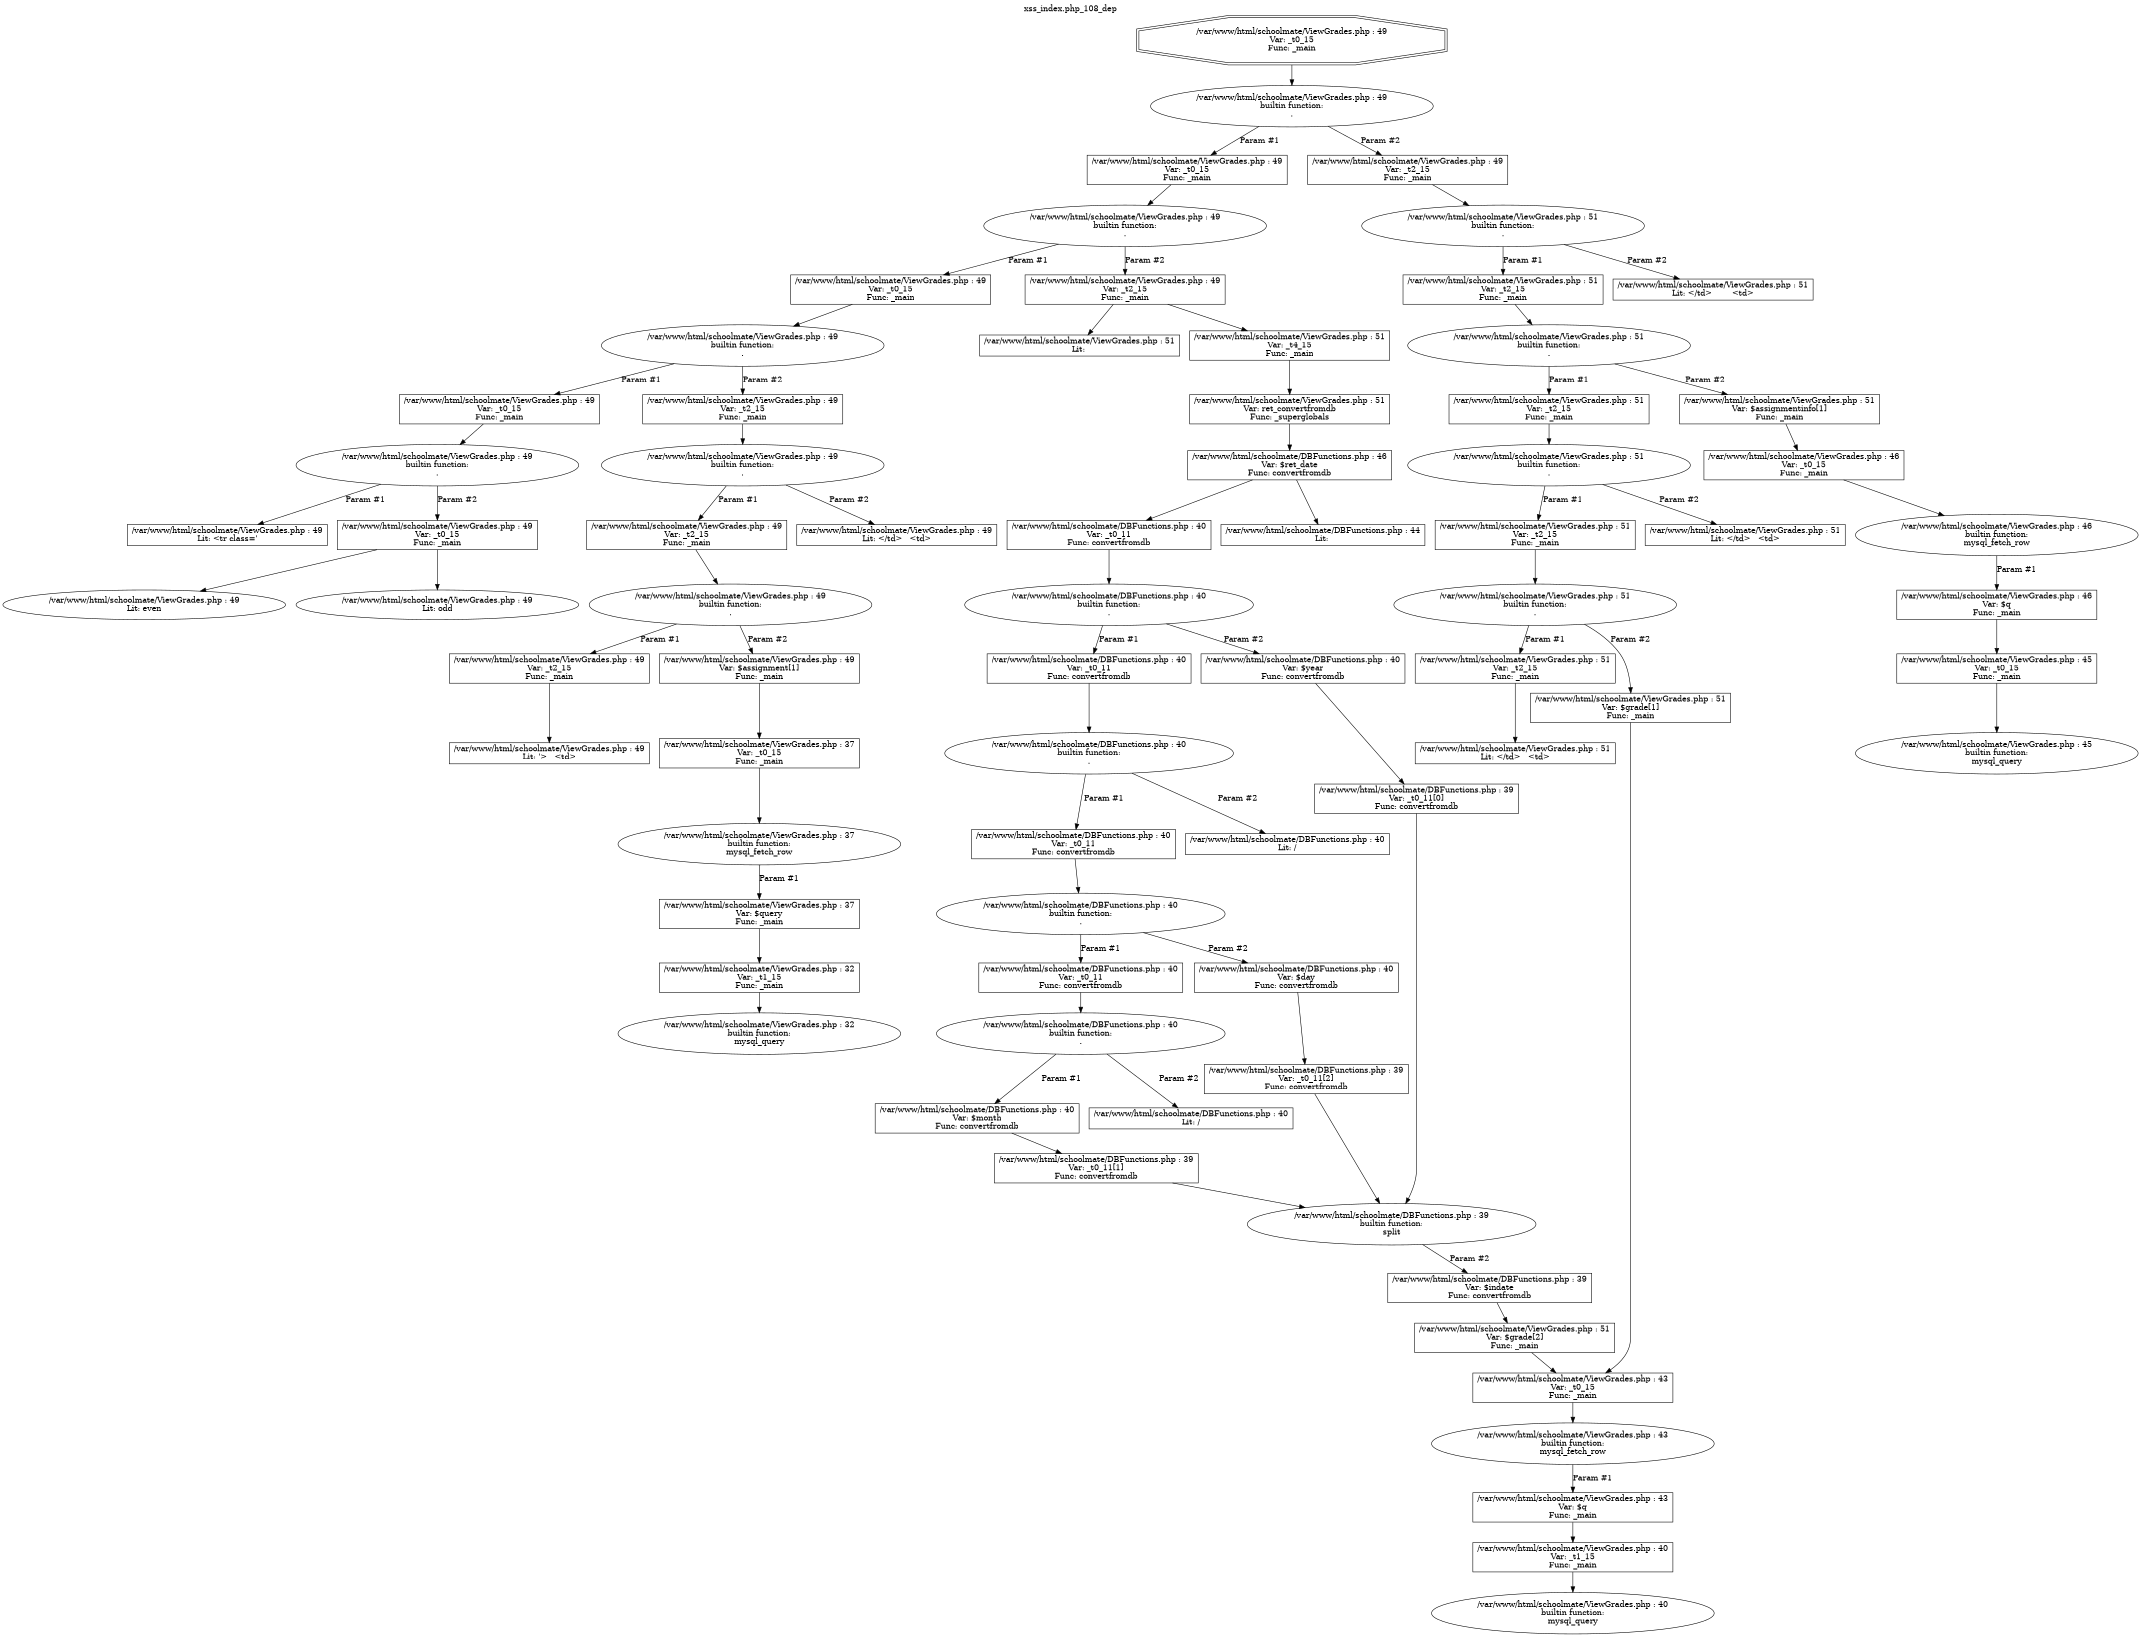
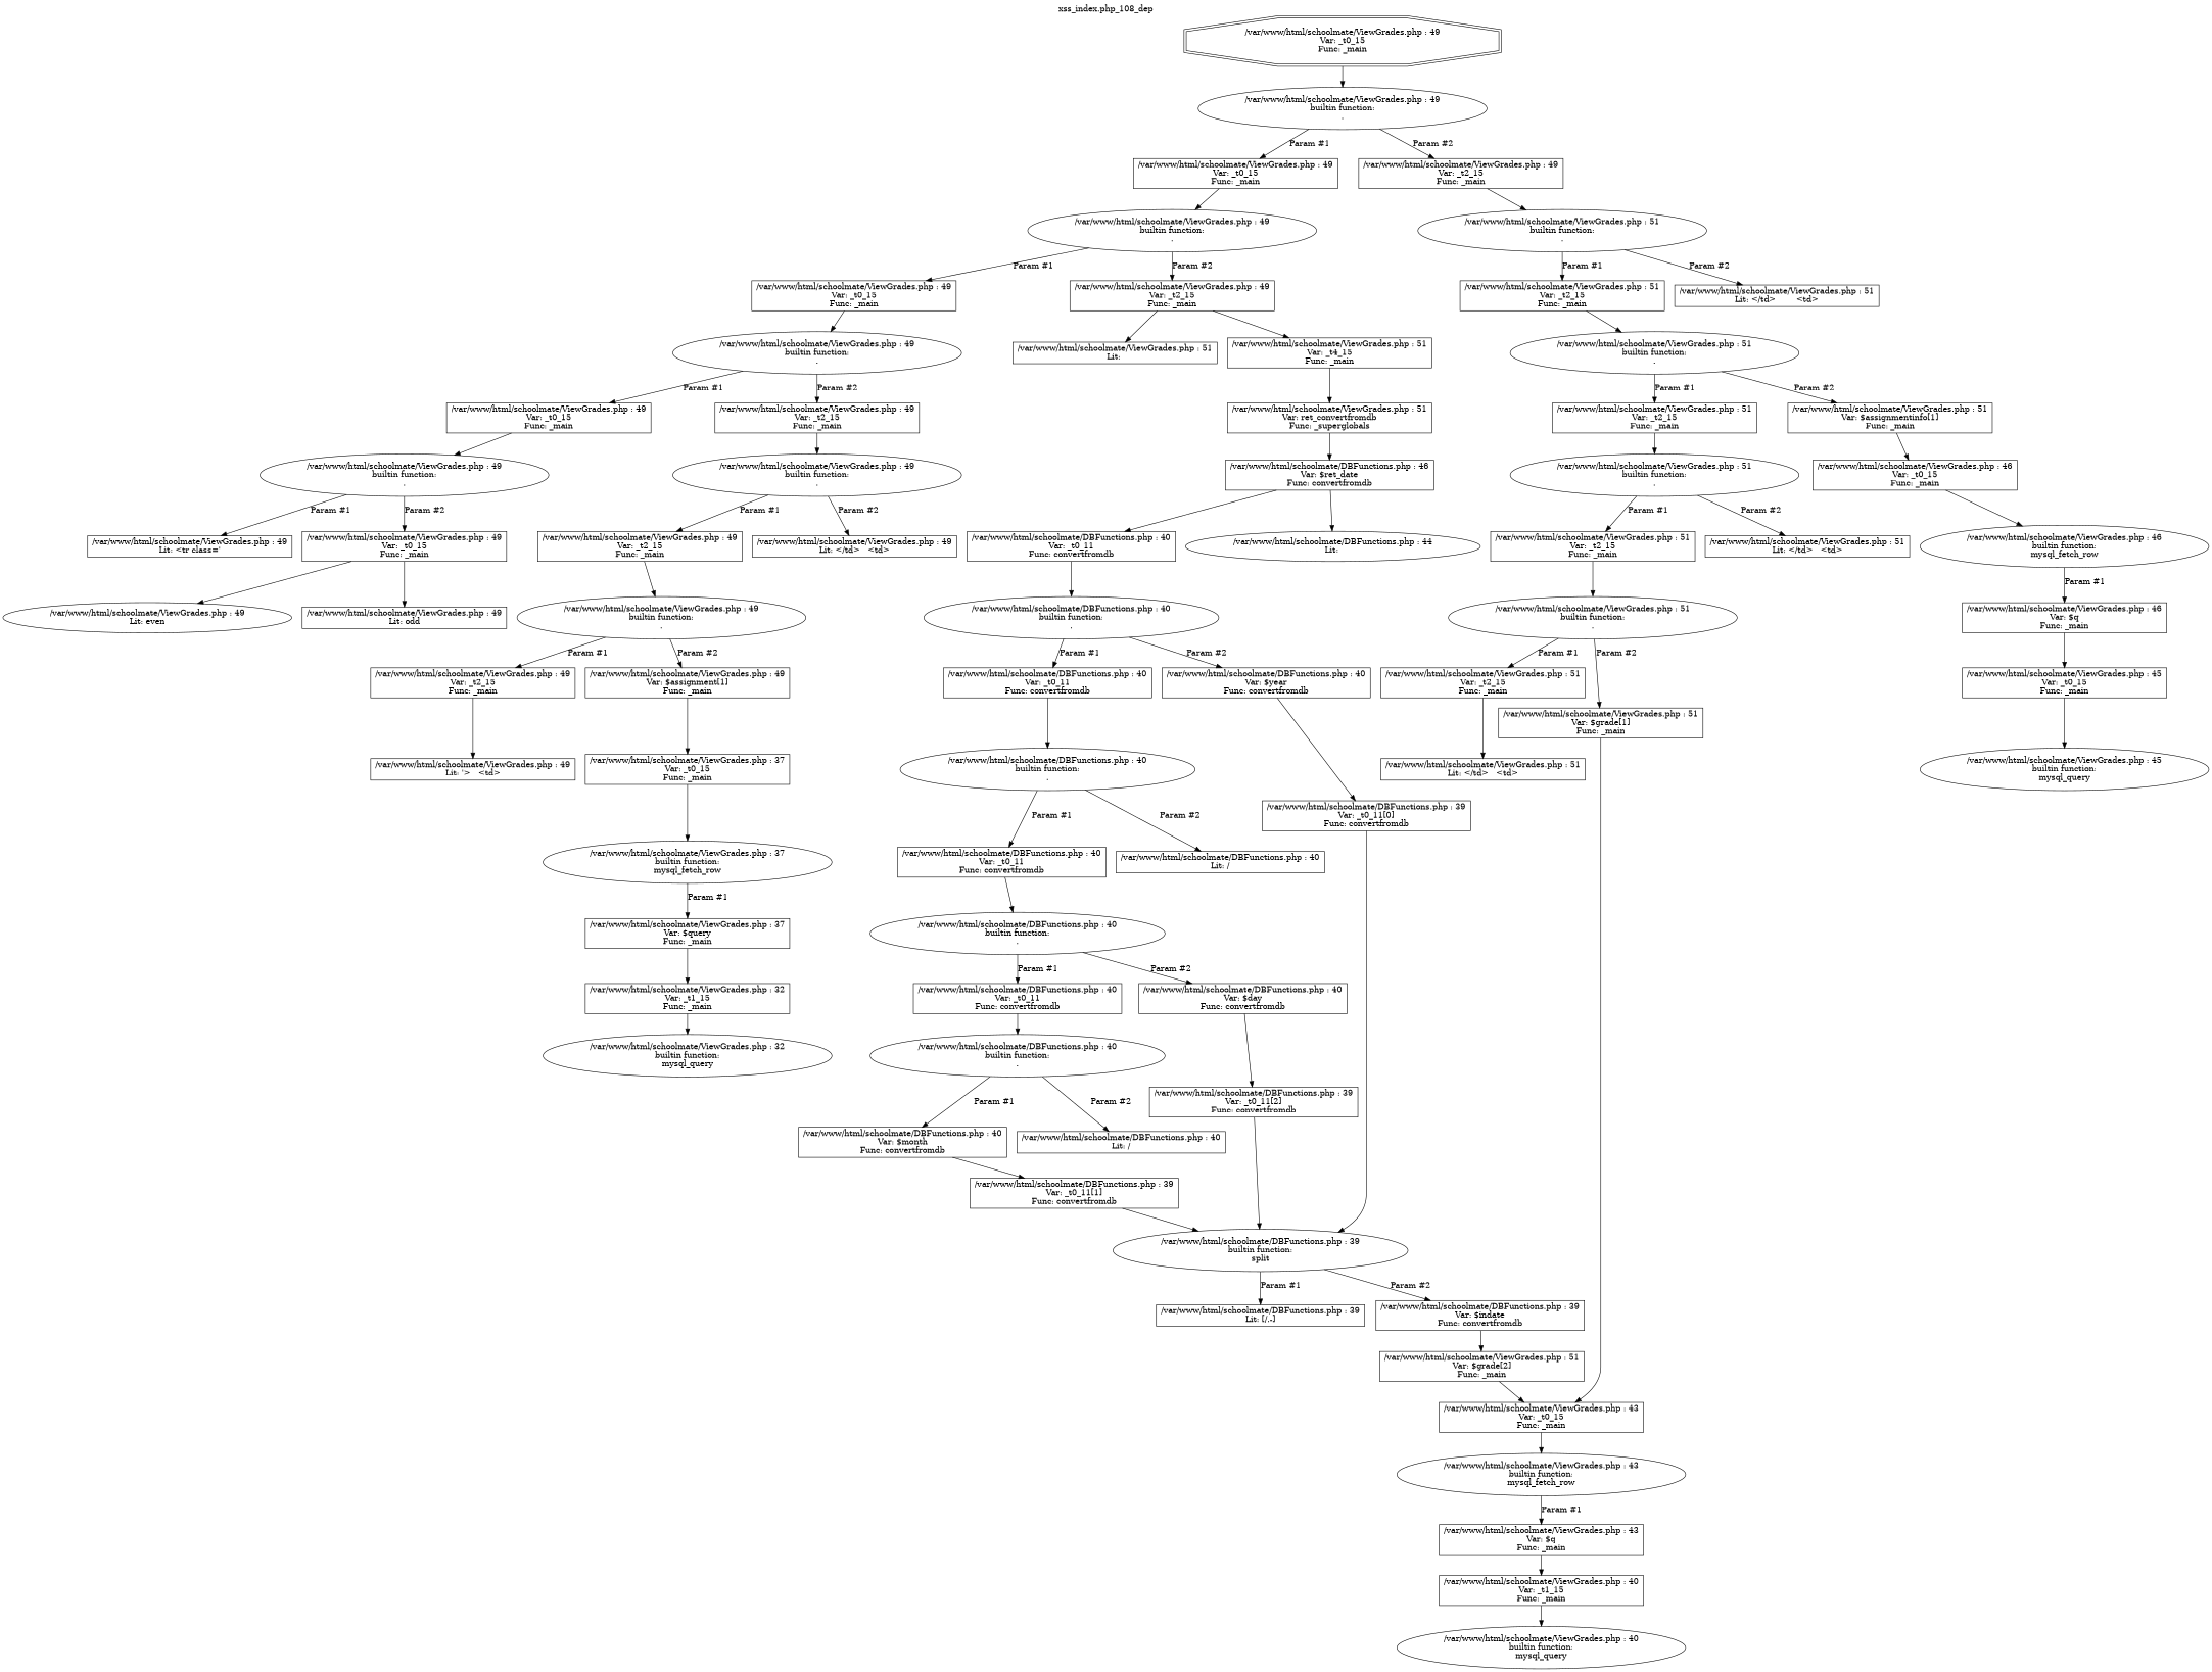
  digraph {
    label="xss_index.php_108_dep"
    labelloc=t
    node [shape=box]
    n1 [label="/var/www/html/schoolmate/ViewGrades.php : 49\nVar: _t0_15\nFunc: _main\n" shape=doubleoctagon]
    n2 [label="/var/www/html/schoolmate/ViewGrades.php : 49\nbuiltin function:\n.\n" shape=ellipse]
    n3 [label="/var/www/html/schoolmate/ViewGrades.php : 49\nVar: _t0_15\nFunc: _main\n"]
    n4 [label="/var/www/html/schoolmate/ViewGrades.php : 49\nVar: _t2_15\nFunc: _main\n"]
    n5 [label="/var/www/html/schoolmate/ViewGrades.php : 49\nbuiltin function:\n.\n" shape=ellipse]
    n6 [label="/var/www/html/schoolmate/ViewGrades.php : 51\nbuiltin function:\n.\n" shape=ellipse]
    n7 [label="/var/www/html/schoolmate/ViewGrades.php : 49\nVar: _t0_15\nFunc: _main\n"]
    n8 [label="/var/www/html/schoolmate/ViewGrades.php : 49\nVar: _t2_15\nFunc: _main\n"]
    n9 [label="/var/www/html/schoolmate/ViewGrades.php : 49\nbuiltin function:\n.\n" shape=ellipse]
    n10 [label="/var/www/html/schoolmate/ViewGrades.php : 51\nLit: \n"]
    n11 [label="/var/www/html/schoolmate/ViewGrades.php : 51\nVar: _t4_15\nFunc: _main\n"]
    n12 [label="/var/www/html/schoolmate/ViewGrades.php : 49\nVar: _t0_15\nFunc: _main\n"]
    n13 [label="/var/www/html/schoolmate/ViewGrades.php : 49\nVar: _t2_15\nFunc: _main\n"]
    n14 [label="/var/www/html/schoolmate/ViewGrades.php : 49\nbuiltin function:\n.\n" shape=ellipse]
    n15 [label="/var/www/html/schoolmate/ViewGrades.php : 49\nbuiltin function:\n.\n" shape=ellipse]
    n16 [label="/var/www/html/schoolmate/ViewGrades.php : 49\nLit: <tr class='\n"]
    n17 [label="/var/www/html/schoolmate/ViewGrades.php : 49\nVar: _t0_15\nFunc: _main\n"]
    n18 [label="/var/www/html/schoolmate/ViewGrades.php : 49\nLit: even\n" shape=ellipse]
-   n19 [label="/var/www/html/schoolmate/ViewGrades.php : 49\nLit: odd\n" shape=ellipse]
+   n19 [label="/var/www/html/schoolmate/ViewGrades.php : 49\nLit: odd\n"]
    n20 [label="/var/www/html/schoolmate/ViewGrades.php : 49\nVar: _t2_15\nFunc: _main\n"]
    n21 [label="/var/www/html/schoolmate/ViewGrades.php : 49\nLit: </td>   <td>\n"]
    n22 [label="/var/www/html/schoolmate/ViewGrades.php : 49\nbuiltin function:\n.\n" shape=ellipse]
    n23 [label="/var/www/html/schoolmate/ViewGrades.php : 49\nVar: _t2_15\nFunc: _main\n"]
    n24 [label="/var/www/html/schoolmate/ViewGrades.php : 49\nVar: $assignment[1]\nFunc: _main\n"]
    n25 [label="/var/www/html/schoolmate/ViewGrades.php : 49\nLit: '>   <td>\n"]
    n26 [label="/var/www/html/schoolmate/ViewGrades.php : 37\nVar: _t0_15\nFunc: _main\n"]
    n27 [label="/var/www/html/schoolmate/ViewGrades.php : 37\nbuiltin function:\nmysql_fetch_row\n" shape=ellipse]
    n28 [label="/var/www/html/schoolmate/ViewGrades.php : 37\nVar: $query\nFunc: _main\n"]
    n29 [label="/var/www/html/schoolmate/ViewGrades.php : 32\nVar: _t1_15\nFunc: _main\n"]
    n30 [label="/var/www/html/schoolmate/ViewGrades.php : 32\nbuiltin function:\nmysql_query\n" shape=ellipse]
    n31 [label="/var/www/html/schoolmate/ViewGrades.php : 51\nVar: ret_convertfromdb\nFunc: _superglobals\n"]
    n32 [label="/var/www/html/schoolmate/DBFunctions.php : 46\nVar: $ret_date\nFunc: convertfromdb\n"]
    n33 [label="/var/www/html/schoolmate/DBFunctions.php : 40\nVar: _t0_11\nFunc: convertfromdb\n"]
-   n34 [label="/var/www/html/schoolmate/DBFunctions.php : 44\nLit: \n"]
+   n34 [label="/var/www/html/schoolmate/DBFunctions.php : 44\nLit: \n" shape=ellipse]
    n35 [label="/var/www/html/schoolmate/DBFunctions.php : 40\nbuiltin function:\n.\n" shape=ellipse]
    n36 [label="/var/www/html/schoolmate/DBFunctions.php : 40\nVar: _t0_11\nFunc: convertfromdb\n"]
    n37 [label="/var/www/html/schoolmate/DBFunctions.php : 40\nVar: $year\nFunc: convertfromdb\n"]
    n38 [label="/var/www/html/schoolmate/DBFunctions.php : 40\nbuiltin function:\n.\n" shape=ellipse]
    n39 [label="/var/www/html/schoolmate/DBFunctions.php : 39\nVar: _t0_11[0]\nFunc: convertfromdb\n"]
    n40 [label="/var/www/html/schoolmate/DBFunctions.php : 40\nVar: _t0_11\nFunc: convertfromdb\n"]
    n41 [label="/var/www/html/schoolmate/DBFunctions.php : 40\nLit: /\n"]
    n42 [label="/var/www/html/schoolmate/DBFunctions.php : 40\nbuiltin function:\n.\n" shape=ellipse]
    n43 [label="/var/www/html/schoolmate/DBFunctions.php : 40\nVar: _t0_11\nFunc: convertfromdb\n"]
    n44 [label="/var/www/html/schoolmate/DBFunctions.php : 40\nVar: $day\nFunc: convertfromdb\n"]
    n45 [label="/var/www/html/schoolmate/DBFunctions.php : 40\nbuiltin function:\n.\n" shape=ellipse]
    n46 [label="/var/www/html/schoolmate/DBFunctions.php : 39\nVar: _t0_11[2]\nFunc: convertfromdb\n"]
    n47 [label="/var/www/html/schoolmate/DBFunctions.php : 40\nVar: $month\nFunc: convertfromdb\n"]
    n48 [label="/var/www/html/schoolmate/DBFunctions.php : 40\nLit: /\n"]
    n49 [label="/var/www/html/schoolmate/DBFunctions.php : 39\nVar: _t0_11[1]\nFunc: convertfromdb\n"]
    n50 [label="/var/www/html/schoolmate/DBFunctions.php : 39\nbuiltin function:\nsplit\n" shape=ellipse]
+   n51 [label="/var/www/html/schoolmate/DBFunctions.php : 39\nLit: [/.-]\n"]
    n52 [label="/var/www/html/schoolmate/DBFunctions.php : 39\nVar: $indate\nFunc: convertfromdb\n"]
    n53 [label="/var/www/html/schoolmate/ViewGrades.php : 51\nVar: $grade[2]\nFunc: _main\n"]
    n54 [label="/var/www/html/schoolmate/ViewGrades.php : 43\nVar: _t0_15\nFunc: _main\n"]
    n55 [label="/var/www/html/schoolmate/ViewGrades.php : 43\nbuiltin function:\nmysql_fetch_row\n" shape=ellipse]
    n56 [label="/var/www/html/schoolmate/ViewGrades.php : 43\nVar: $q\nFunc: _main\n"]
    n57 [label="/var/www/html/schoolmate/ViewGrades.php : 40\nVar: _t1_15\nFunc: _main\n"]
    n58 [label="/var/www/html/schoolmate/ViewGrades.php : 40\nbuiltin function:\nmysql_query\n" shape=ellipse]
    n59 [label="/var/www/html/schoolmate/ViewGrades.php : 51\nVar: _t2_15\nFunc: _main\n"]
    n60 [label="/var/www/html/schoolmate/ViewGrades.php : 51\nLit: </td>	<td>\n"]
    n61 [label="/var/www/html/schoolmate/ViewGrades.php : 51\nbuiltin function:\n.\n" shape=ellipse]
    n62 [label="/var/www/html/schoolmate/ViewGrades.php : 51\nVar: _t2_15\nFunc: _main\n"]
    n63 [label="/var/www/html/schoolmate/ViewGrades.php : 51\nVar: $assignmentinfo[1]\nFunc: _main\n"]
    n64 [label="/var/www/html/schoolmate/ViewGrades.php : 51\nbuiltin function:\n.\n" shape=ellipse]
    n65 [label="/var/www/html/schoolmate/ViewGrades.php : 46\nVar: _t0_15\nFunc: _main\n"]
    n66 [label="/var/www/html/schoolmate/ViewGrades.php : 51\nVar: _t2_15\nFunc: _main\n"]
    n67 [label="/var/www/html/schoolmate/ViewGrades.php : 51\nLit: </td>   <td>\n"]
    n68 [label="/var/www/html/schoolmate/ViewGrades.php : 51\nbuiltin function:\n.\n" shape=ellipse]
    n69 [label="/var/www/html/schoolmate/ViewGrades.php : 51\nVar: _t2_15\nFunc: _main\n"]
    n70 [label="/var/www/html/schoolmate/ViewGrades.php : 51\nVar: $grade[1]\nFunc: _main\n"]
    n71 [label="/var/www/html/schoolmate/ViewGrades.php : 51\nLit: </td>   <td>\n"]
    n72 [label="/var/www/html/schoolmate/ViewGrades.php : 46\nbuiltin function:\nmysql_fetch_row\n" shape=ellipse]
    n73 [label="/var/www/html/schoolmate/ViewGrades.php : 46\nVar: $q\nFunc: _main\n"]
    n74 [label="/var/www/html/schoolmate/ViewGrades.php : 45\nVar: _t0_15\nFunc: _main\n"]
    n75 [label="/var/www/html/schoolmate/ViewGrades.php : 45\nbuiltin function:\nmysql_query\n" shape=ellipse]
    n1 -> n2
    n2 -> n3 [label="Param #1"]
    n2 -> n4 [label="Param #2"]
    n3 -> n5
    n4 -> n6
    n5 -> n7 [label="Param #1"]
    n5 -> n8 [label="Param #2"]
    n6 -> n59 [label="Param #1"]
    n6 -> n60 [label="Param #2"]
    n7 -> n9
    n8 -> n10
    n8 -> n11
    n9 -> n12 [label="Param #1"]
    n9 -> n13 [label="Param #2"]
    n11 -> n31
    n12 -> n14
    n13 -> n15
    n14 -> n16 [label="Param #1"]
    n14 -> n17 [label="Param #2"]
    n15 -> n20 [label="Param #1"]
    n15 -> n21 [label="Param #2"]
    n17 -> n18
    n17 -> n19
    n20 -> n22
    n22 -> n23 [label="Param #1"]
    n22 -> n24 [label="Param #2"]
    n23 -> n25
    n24 -> n26
    n26 -> n27
    n27 -> n28 [label="Param #1"]
    n28 -> n29
    n29 -> n30
    n31 -> n32
    n32 -> n33
    n32 -> n34
    n33 -> n35
    n35 -> n36 [label="Param #1"]
    n35 -> n37 [label="Param #2"]
    n36 -> n38
    n37 -> n39
    n38 -> n40 [label="Param #1"]
    n38 -> n41 [label="Param #2"]
    n39 -> n50
    n40 -> n42
    n42 -> n43 [label="Param #1"]
    n42 -> n44 [label="Param #2"]
    n43 -> n45
    n44 -> n46
    n45 -> n47 [label="Param #1"]
    n45 -> n48 [label="Param #2"]
    n46 -> n50
    n47 -> n49
    n49 -> n50
+   n50 -> n51 [label="Param #1"]
    n50 -> n52 [label="Param #2"]
    n52 -> n53
    n53 -> n54
    n54 -> n55
    n55 -> n56 [label="Param #1"]
    n56 -> n57
    n57 -> n58
    n59 -> n61
    n61 -> n62 [label="Param #1"]
    n61 -> n63 [label="Param #2"]
    n62 -> n64
    n63 -> n65
    n64 -> n66 [label="Param #1"]
    n64 -> n67 [label="Param #2"]
    n65 -> n72
    n66 -> n68
    n68 -> n69 [label="Param #1"]
    n68 -> n70 [label="Param #2"]
    n69 -> n71
    n70 -> n54
    n72 -> n73 [label="Param #1"]
    n73 -> n74
    n74 -> n75
  }
